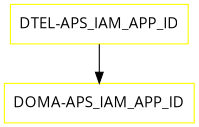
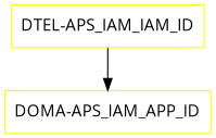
  digraph {
    fontname="Open Sans"
    node [color=yellow shape=box fontname="Open Sans"]
-   "DTEL-APS_IAM_APP_ID"
+   "DTEL-APS_IAM_APP_ID" [label="DTEL-APS_IAM_IAM_ID"]
    "DOMA-APS_IAM_APP_ID"
    "DTEL-APS_IAM_APP_ID" -> "DOMA-APS_IAM_APP_ID" [fontname="Open Sans"]
  }
